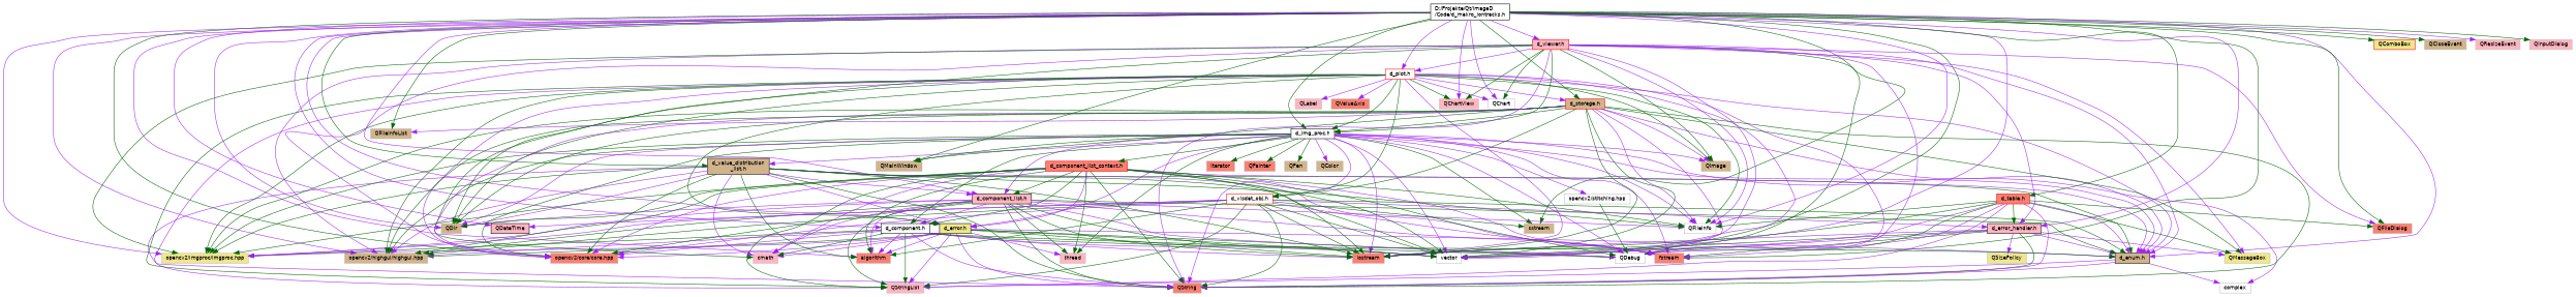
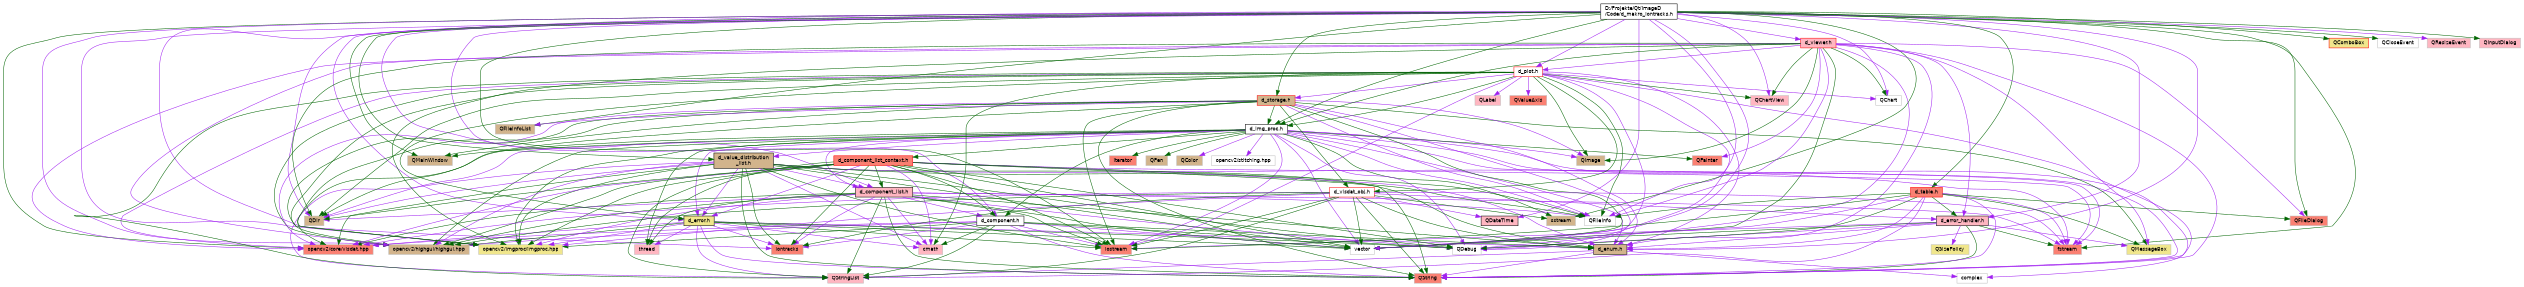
  digraph {
    node [color=grey75 fillcolor=white fontname=Helvetica fontsize=10 shape=record style=filled]
    edge [color=purple fontname=Helvetica fontsize=10 labelfontname=Helvetica labelfontsize=10 style=solid]
    n1 [color=black fontcolor=black height=0.2 label="D:/Projekte/Qt/ImageD\l/Code/d_makro_iontracks.h" width=0.4]
    n2 [color=black fillcolor=tan height=0.2 label="d_enum.h" width=0.4]
    n3 [color=black fillcolor=lightpink height=0.2 label="d_error_handler.h" width=0.4]
    n4 [fillcolor=salmon height=0.2 label=iostream width=0.4]
    n5 [height=0.2 label=vector width=0.4]
    n6 [fillcolor=salmon height=0.2 label=fstream width=0.4]
    n7 [color=black height=0.2 label="d_img_proc.h" width=0.4]
    n8 [color=black fillcolor=khaki height=0.2 label="d_error.h" width=0.4]
-   n9 [fillcolor=salmon height=0.2 label=algorithm width=0.4]
-   n10 [fillcolor=salmon height=0.2 label="opencv2/core/core.hpp" width=0.4]
+   n9 [fillcolor=salmon height=0.2 label=iontracks width=0.4]
+   n10 [fillcolor=salmon height=0.2 label="opencv2/core/visdat.hpp" width=0.4]
    n11 [fillcolor=tan height=0.2 label="opencv2/highgui/highgui.hpp" width=0.4]
    n12 [fillcolor=khaki height=0.2 label="opencv2/imgproc/imgproc.hpp" width=0.4]
    n13 [color=black height=0.2 label="d_component.h" width=0.4]
    n14 [color=black fillcolor=lightpink height=0.2 label="d_component_list.h" width=0.4]
    n15 [fillcolor=tan height=0.2 label=QDir width=0.4]
    n16 [height=0.2 label=QFileInfo width=0.4]
    n17 [color=black fillcolor=tan height=0.2 label="d_value_distribution\l_list.h" width=0.4]
    n18 [fillcolor=tan height=0.2 label=sstream width=0.4]
    n19 [fillcolor=tan height=0.2 label=QMainWindow width=0.4]
    n20 [color=red height=0.2 label="d_plot.h" width=0.4]
    n21 [color=red fillcolor=tan height=0.2 label="d_storage.h" width=0.4]
    n22 [color=black fillcolor=lightpink height=0.2 label=QDateTime width=0.4]
    n23 [fillcolor=tan height=0.2 label=QFileInfoList width=0.4]
    n24 [fillcolor=lightpink height=0.2 label=QChartView width=0.4]
    n25 [height=0.2 label=QChart width=0.4]
    n26 [color=red fillcolor=lightpink height=0.2 label="d_viewer.h" width=0.4]
    n27 [fillcolor=salmon height=0.2 label=QFileDialog width=0.4]
    n28 [color=red fillcolor=salmon height=0.2 label="d_table.h" width=0.4]
    n29 [color=red fillcolor=khaki height=0.2 label=QComboBox width=0.4]
-   n30 [fillcolor=tan height=0.2 label=QCloseEvent width=0.4]
+   n30 [height=0.2 label=QCloseEvent width=0.4]
    n31 [fillcolor=lightpink height=0.2 label=QResizeEvent width=0.4]
    n32 [fillcolor=lightpink height=0.2 label=QInputDialog width=0.4]
    n33 [fillcolor=lightpink height=0.2 label=QStringList width=0.4]
    n34 [fillcolor=salmon height=0.2 label=QString width=0.4]
    n35 [height=0.2 label=complex width=0.4]
    n36 [height=0.2 label=QDebug width=0.4]
    n37 [fillcolor=khaki height=0.2 label=QMessageBox width=0.4]
    n38 [fillcolor=khaki height=0.2 label=QSizePolicy width=0.4]
    n39 [fillcolor=lightpink height=0.2 label=thread width=0.4]
    n40 [color=red fillcolor=salmon height=0.2 label="d_component_list_context.h" width=0.4]
    n41 [fillcolor=salmon height=0.2 label=iterator width=0.4]
    n42 [fillcolor=tan height=0.2 label=QImage width=0.4]
    n43 [fillcolor=salmon height=0.2 label=QPainter width=0.4]
    n44 [fillcolor=tan height=0.2 label=QPen width=0.4]
    n45 [fillcolor=tan height=0.2 label=QColor width=0.4]
    n46 [height=0.2 label="opencv2/stitching.hpp" width=0.4]
    n47 [fillcolor=lightpink height=0.2 label=cmath width=0.4]
    n48 [color=red height=0.2 label="d_visdat_obj.h" width=0.4]
    n49 [fillcolor=lightpink height=0.2 label=QLabel width=0.4]
    n50 [fillcolor=salmon height=0.2 label=QValueAxis width=0.4]
    n1 -> n2
    n1 -> n3
    n1 -> n4 [color=darkgreen]
    n1 -> n5
    n1 -> n6 [color=darkgreen]
    n1 -> n7 [color=darkgreen]
    n1 -> n8
    n1 -> n9
    n1 -> n10 [color=darkgreen]
    n1 -> n11
    n1 -> n12
    n1 -> n13
    n1 -> n14
    n1 -> n15
    n1 -> n16
    n1 -> n17 [color=darkgreen]
    n1 -> n18 [color=darkgreen]
    n1 -> n19 [color=darkgreen]
    n1 -> n20
    n1 -> n21 [color=darkgreen]
    n1 -> n22
    n1 -> n23 [color=darkgreen]
    n1 -> n24
    n1 -> n25
    n1 -> n26
    n1 -> n27 [color=darkgreen]
    n1 -> n28 [color=darkgreen]
    n1 -> n29 [color=darkgreen]
    n1 -> n30 [color=darkgreen]
    n1 -> n31
    n1 -> n32 [color=darkgreen]
    n2 -> n33
    n2 -> n34
    n2 -> n35
    n3 -> n2
    n3 -> n4
    n3 -> n5 [color=darkgreen]
    n3 -> n6 [color=darkgreen]
    n3 -> n34 [color=darkgreen]
    n3 -> n36
    n3 -> n37
    n3 -> n38
    n7 -> n2
    n7 -> n4
    n7 -> n5
    n7 -> n6
    n7 -> n8
    n7 -> n10 [color=darkgreen]
    n7 -> n11 [color=darkgreen]
    n7 -> n12 [color=darkgreen]
    n7 -> n13 [color=darkgreen]
    n7 -> n14
    n7 -> n15
    n7 -> n16
    n7 -> n17
    n7 -> n18 [color=darkgreen]
    n7 -> n19 [color=darkgreen]
    n7 -> n34
    n7 -> n35
    n7 -> n36
    n7 -> n39 [color=darkgreen]
    n7 -> n40 [color=darkgreen]
    n7 -> n41 [color=darkgreen]
    n7 -> n42
    n7 -> n43 [color=darkgreen]
    n7 -> n44 [color=darkgreen]
    n7 -> n45
    n7 -> n46
    n8 -> n2
    n8 -> n4 [color=darkgreen]
    n8 -> n5 [color=darkgreen]
    n8 -> n9
    n8 -> n10
    n8 -> n11 [color=darkgreen]
    n8 -> n12
    n8 -> n33
    n8 -> n34
    n8 -> n36 [color=darkgreen]
    n8 -> n39
    n8 -> n47
    n13 -> n2 [color=darkgreen]
    n13 -> n4
    n13 -> n5
    n13 -> n9
    n13 -> n10
    n13 -> n11
    n13 -> n12 [color=darkgreen]
    n13 -> n33 [color=darkgreen]
    n13 -> n34
    n13 -> n36 [color=darkgreen]
    n13 -> n47 [color=darkgreen]
    n14 -> n2 [color=darkgreen]
    n14 -> n4 [color=darkgreen]
    n14 -> n5 [color=darkgreen]
    n14 -> n6
    n14 -> n9
    n14 -> n10 [color=darkgreen]
    n14 -> n11 [color=darkgreen]
    n14 -> n12
    n14 -> n13
    n14 -> n15
    n14 -> n16
    n14 -> n33 [color=darkgreen]
    n14 -> n34 [color=darkgreen]
    n14 -> n36
    n14 -> n39 [color=darkgreen]
    n14 -> n47
    n17 -> n2 [color=darkgreen]
    n17 -> n4 [color=darkgreen]
    n17 -> n5 [color=darkgreen]
    n17 -> n6
    n17 -> n8
    n17 -> n9 [color=darkgreen]
    n17 -> n10 [color=darkgreen]
    n17 -> n11
    n17 -> n12 [color=darkgreen]
    n17 -> n14
    n17 -> n15
    n17 -> n16 [color=darkgreen]
    n17 -> n33
    n17 -> n34 [color=darkgreen]
-   n46 -> n36 [color=darkgreen]
+   n17 -> n36 [color=darkgreen]
    n17 -> n47
    n20 -> n2
    n20 -> n4
    n20 -> n5
    n20 -> n7 [color=darkgreen]
    n20 -> n8 [color=darkgreen]
    n20 -> n10
    n20 -> n11 [color=darkgreen]
    n20 -> n12 [color=darkgreen]
    n20 -> n15 [color=darkgreen]
    n20 -> n16 [color=darkgreen]
    n20 -> n21
    n20 -> n24 [color=darkgreen]
    n20 -> n25
    n20 -> n33 [color=darkgreen]
    n20 -> n34
    n20 -> n36
    n20 -> n42 [color=darkgreen]
    n20 -> n47 [color=darkgreen]
    n20 -> n48 [color=darkgreen]
    n20 -> n49
    n20 -> n50
    n21 -> n2
    n21 -> n4 [color=darkgreen]
    n21 -> n5 [color=darkgreen]
    n21 -> n7 [color=darkgreen]
    n21 -> n10
    n21 -> n11 [color=darkgreen]
    n21 -> n12 [color=darkgreen]
    n21 -> n15 [color=darkgreen]
    n21 -> n16
    n21 -> n19 [color=darkgreen]
    n21 -> n23
    n21 -> n34 [color=darkgreen]
    n21 -> n36
    n21 -> n37 [color=darkgreen]
    n21 -> n42
    n21 -> n48 [color=darkgreen]
    n26 -> n2
    n26 -> n3
-   n26 -> n4
+   n26 -> n43
    n26 -> n5 [color=darkgreen]
    n26 -> n7 [color=darkgreen]
    n26 -> n10
    n26 -> n11
    n26 -> n12 [color=darkgreen]
    n26 -> n15 [color=darkgreen]
    n26 -> n16
    n26 -> n20
    n26 -> n24 [color=darkgreen]
    n26 -> n25 [color=darkgreen]
    n26 -> n27
    n26 -> n34
    n26 -> n36
    n26 -> n37
    n26 -> n42 [color=darkgreen]
    n28 -> n2
    n28 -> n3 [color=darkgreen]
    n28 -> n4 [color=darkgreen]
    n28 -> n5
    n28 -> n6
    n28 -> n16 [color=darkgreen]
    n28 -> n27 [color=darkgreen]
    n28 -> n33
    n28 -> n34
    n28 -> n36 [color=darkgreen]
    n28 -> n37 [color=darkgreen]
    n40 -> n2
    n40 -> n4 [color=darkgreen]
    n40 -> n5 [color=darkgreen]
    n40 -> n6
    n40 -> n8
    n40 -> n9 [color=darkgreen]
    n40 -> n10
    n40 -> n11 [color=darkgreen]
    n40 -> n12 [color=darkgreen]
    n40 -> n13 [color=darkgreen]
    n40 -> n14 [color=darkgreen]
    n40 -> n15 [color=darkgreen]
    n40 -> n16 [color=darkgreen]
    n40 -> n33 [color=darkgreen]
    n40 -> n34 [color=darkgreen]
    n40 -> n36 [color=darkgreen]
    n40 -> n39 [color=darkgreen]
    n40 -> n47
    n48 -> n2 [color=darkgreen]
    n48 -> n3
    n48 -> n4 [color=darkgreen]
    n48 -> n5 [color=darkgreen]
    n48 -> n6
    n48 -> n9 [color=darkgreen]
    n48 -> n10
    n48 -> n11 [color=darkgreen]
    n48 -> n12
    n48 -> n18 [color=darkgreen]
    n48 -> n22
    n48 -> n33 [color=darkgreen]
    n48 -> n34 [color=darkgreen]
  }
